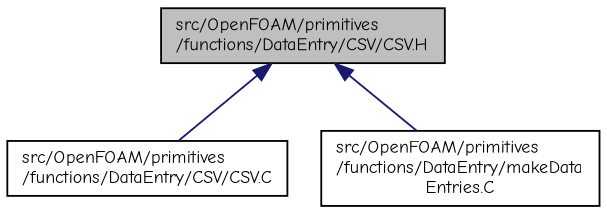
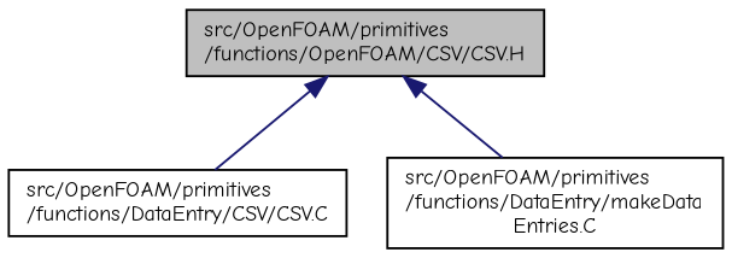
  digraph {
    fontname="Comic Neue"
    node [color=black fontname="Comic Neue" fontsize=10 shape=record]
    edge [color=midnightblue dir=back fontname="Comic Neue" fontsize=10 labelfontname=FreeSans labelfontsize=10 style=solid]
-   n1 [fillcolor=grey75 fontcolor=black height=0.2 label="src/OpenFOAM/primitives\l/functions/DataEntry/CSV/CSV.H" style=filled width=0.4]
+   n1 [fillcolor=grey75 fontcolor=black height=0.2 label="src/OpenFOAM/primitives\l/functions/OpenFOAM/CSV/CSV.H" style=filled width=0.4]
    n2 [height=0.2 label="src/OpenFOAM/primitives\l/functions/DataEntry/CSV/CSV.C" width=0.4]
    n3 [height=0.2 label="src/OpenFOAM/primitives\l/functions/DataEntry/makeData\lEntries.C" width=0.4]
    n1 -> n2
    n1 -> n3
  }
